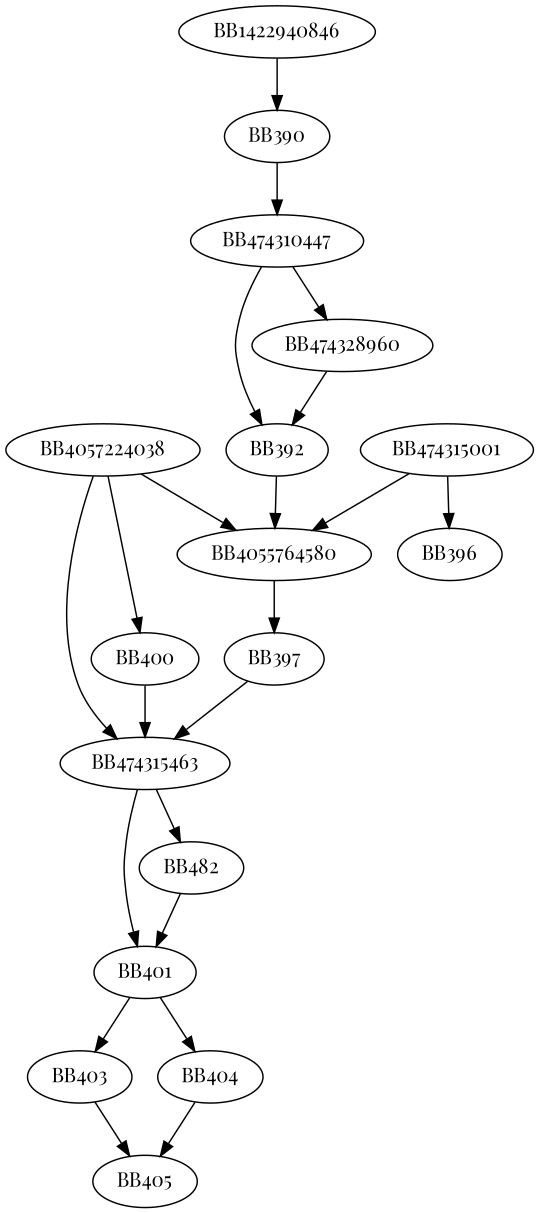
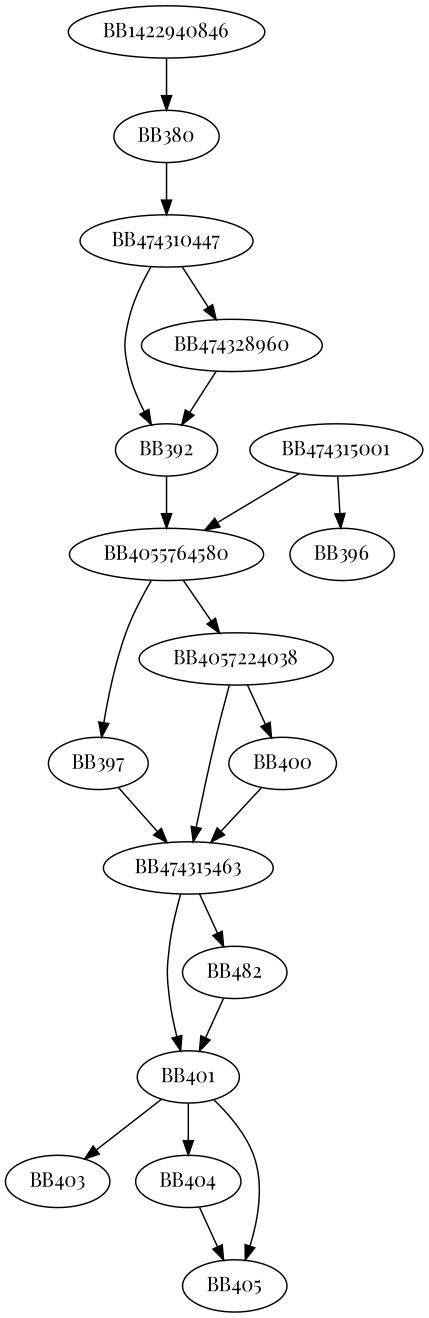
  digraph {
    fontname="Playfair Display"
    node [fontname="Playfair Display"]
    edge [fontname="Playfair Display"]
    BB1422940846
-   BB390
+   BB390 [label=BB380]
    BB474310447
    BB392
    BB474328960
    BB4055764580
    BB397
    BB4057224038
    BB474315001
    BB396
    BB474315463
    BB400
    BB401
    n14 [label=BB482]
    BB403
    BB404
    BB405
    BB1422940846 -> BB390
    BB390 -> BB474310447
    BB474310447 -> BB392
    BB474310447 -> BB474328960
    BB392 -> BB4055764580
    BB474328960 -> BB392
    BB4055764580 -> BB397
-   BB4057224038 -> BB4055764580
+   BB4055764580 -> BB4057224038
    BB397 -> BB474315463
    BB4057224038 -> BB474315463
    BB4057224038 -> BB400
    BB474315001 -> BB4055764580
    BB474315001 -> BB396
    BB474315463 -> BB401
    BB474315463 -> n14
    BB400 -> BB474315463
    BB401 -> BB403
    BB401 -> BB404
    n14 -> BB401
-   BB403 -> BB405
+   BB401 -> BB405
    BB404 -> BB405
  }
